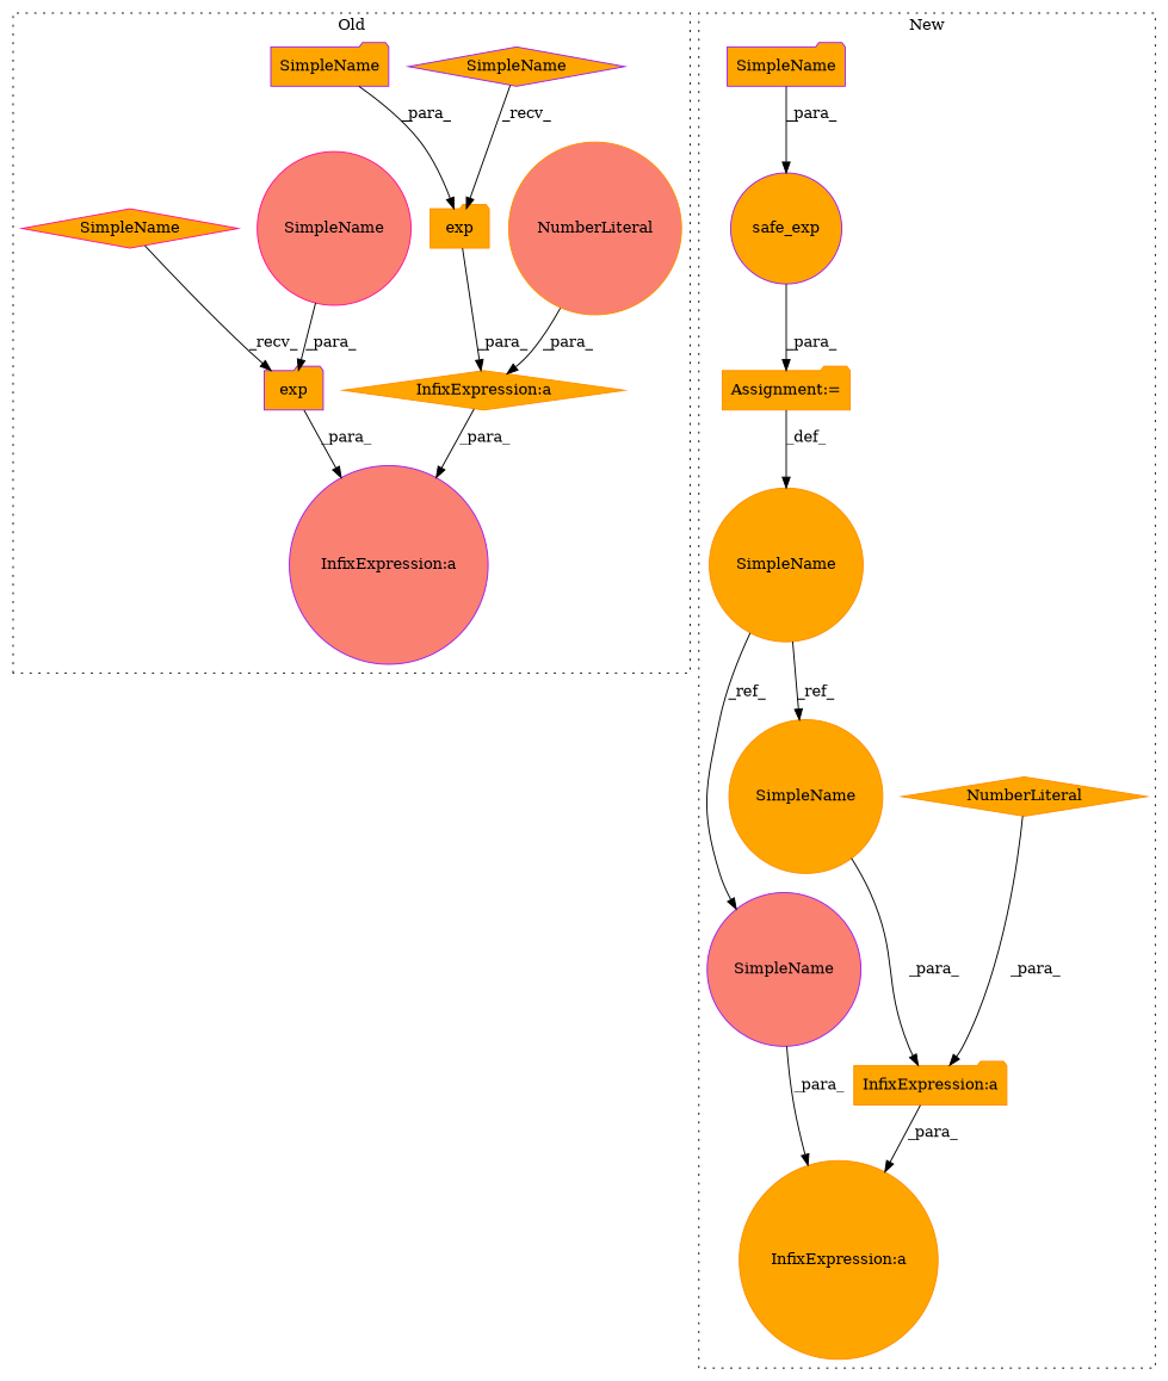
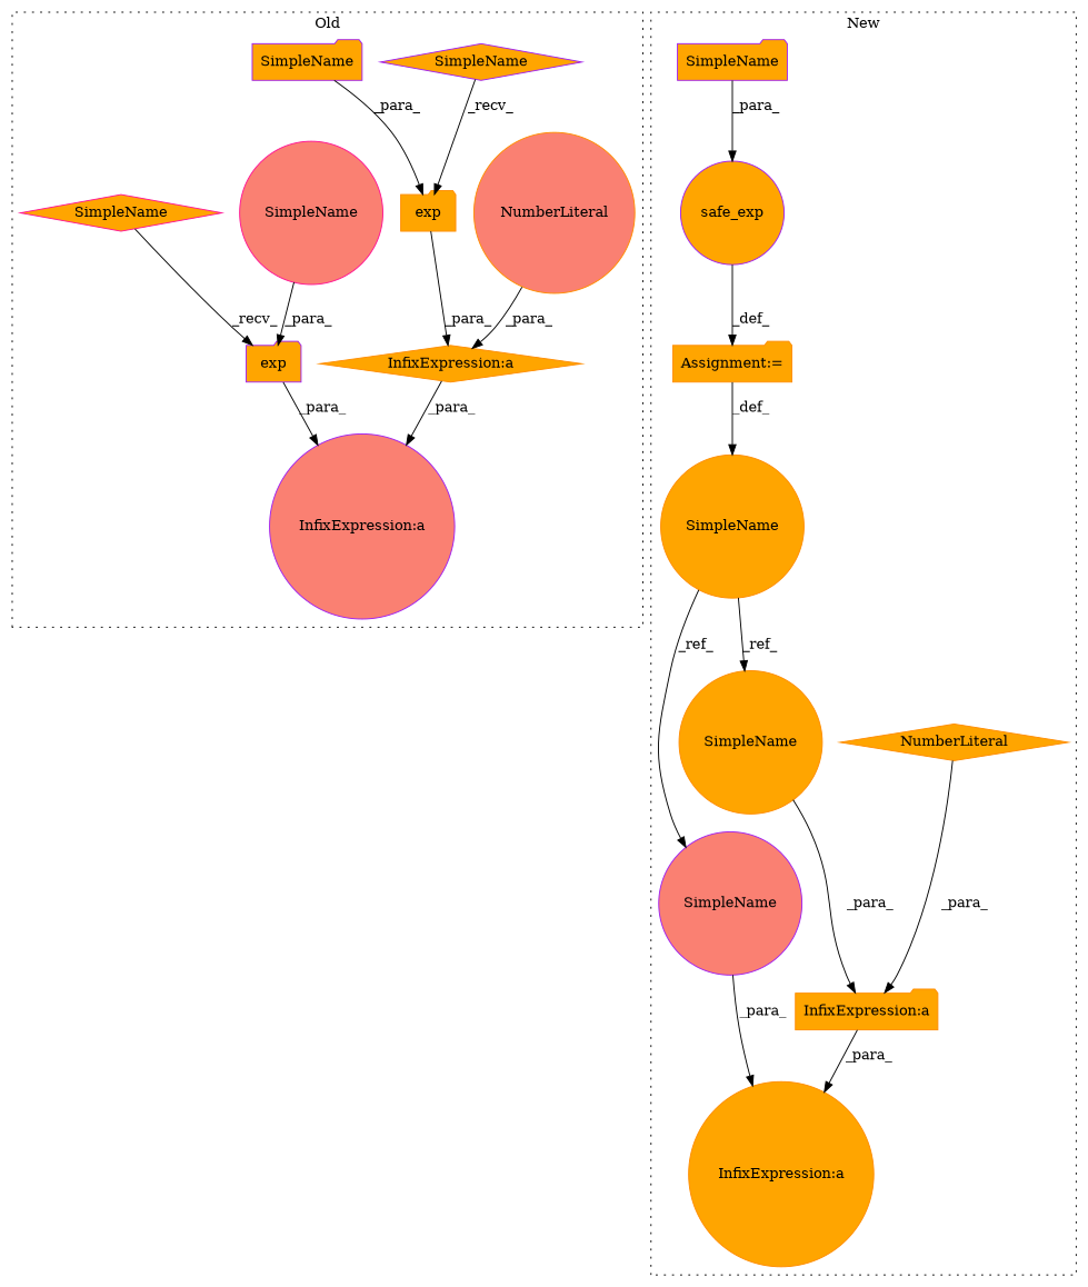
  digraph {
    node [a=42 l=3 shape=circle style=filled fillcolor=orange color=darkorange]
    n1 [a=32 l="4,1" label=exp s="3139,3144" shape=folder color=purple]
    n2 [a=27 label="InfixExpression:a" s=3145 fillcolor=salmon color=purple]
    n3 [a=27 label="InfixExpression:a" s=3152 shape=diamond]
    n4 [a=32 l="4,1" label=exp s="3161,3166" shape=folder]
    n5 [a=34 label=NumberLiteral s=3149 fillcolor=salmon]
    n6 [l=5 label=SimpleName s=3155 shape=diamond color=purple]
    n7 [l=5 label=SimpleName s=3133 shape=diamond color=deeppink]
    n8 [l=1 label=SimpleName s=3165 shape=folder color=purple]
    n9 [l=1 label=SimpleName s=3143 fillcolor=salmon color=deeppink]
    n10 [a=32 l="9,1" label=safe_exp s="3247,3257" color=purple]
    n11 [a=7 l=1 label="Assignment:=" s=3246 shape=folder]
    n12 [a=27 label="InfixExpression:a" s=3271]
    n13 [a=27 label="InfixExpression:a" s=3278 shape=folder]
    n14 [a=34 label=NumberLiteral s=3275 shape=diamond]
    n15 [l=2 label=SimpleName s=3244]
    n16 [l=2 label=SimpleName s=3269 fillcolor=salmon color=purple]
    n17 [l=2 label=SimpleName s=3281]
    n18 [l=1 label=SimpleName s=3256 shape=folder color=purple]
    subgraph cluster_1 {
      label=Old
      style=dotted
      n1
      n2
      n3
      n4
      n5
      n6
      n7
      n8
      n9
    }
    subgraph cluster_2 {
      label=New
      style=dotted
      n10
      n11
      n12
      n13
      n14
      n15
      n16
      n17
      n18
    }
    n1 -> n2 [label=_para_]
    n3 -> n2 [label=_para_]
    n4 -> n3 [label=_para_]
    n5 -> n3 [label=_para_]
    n6 -> n4 [label=_recv_]
    n7 -> n1 [label=_recv_]
    n8 -> n4 [label=_para_]
    n9 -> n1 [label=_para_]
-   n10 -> n11 [label=_para_]
+   n10 -> n11 [label=_def_]
    n11 -> n15 [label=_def_]
    n13 -> n12 [label=_para_]
    n14 -> n13 [label=_para_]
    n15 -> n16 [label=_ref_]
    n15 -> n17 [label=_ref_]
    n16 -> n12 [label=_para_]
    n17 -> n13 [label=_para_]
    n18 -> n10 [label=_para_]
  }
